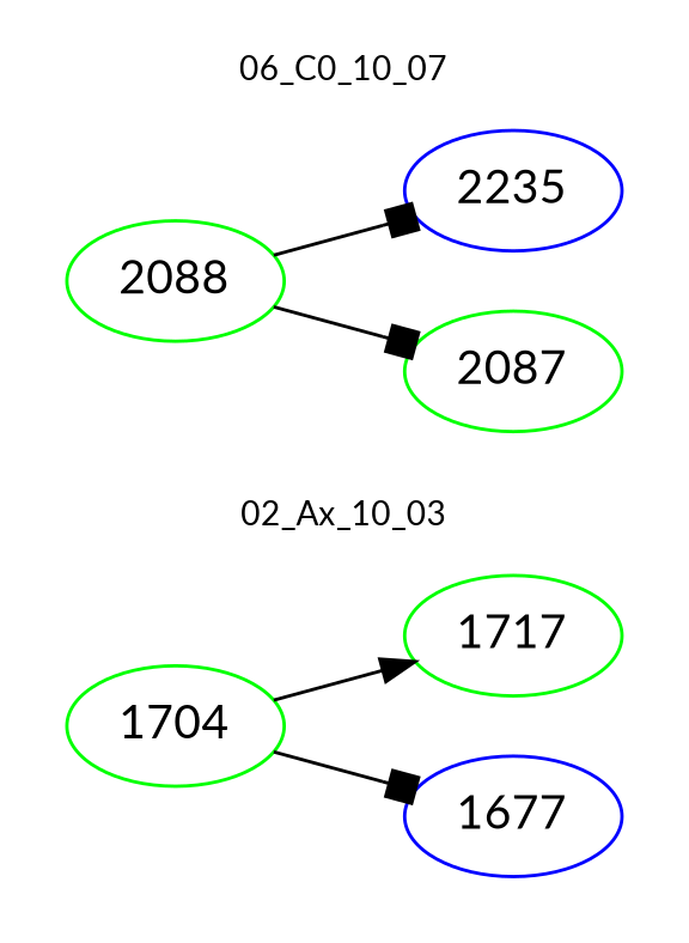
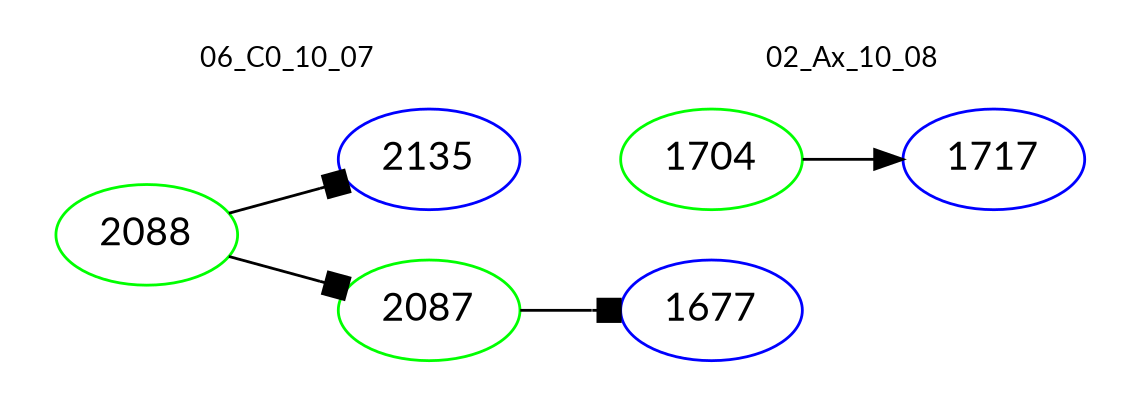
  digraph {
    fontname=Lato
    rankdir=LR
    node [color=green fontname=Lato]
    edge [arrowhead=box color=black fontname=Lato]
    n1 [label=1704]
    n2 [color=blue label=1677]
-   n3 [label=1717]
+   n3 [color=blue label=1717]
    n4 [label=2088]
    n5 [label=2087]
-   n6 [color=blue label=2235]
+   n6 [color=blue label=2135]
    subgraph cluster_1 {
      color=white
      fontsize=10
-     label="02_Ax_10_03"
+     label="02_Ax_10_08"
      n1
      n2
      n3
    }
    subgraph cluster_2 {
      color=white
      fontsize=10
      label="06_C0_10_07"
      n4
      n5
      n6
    }
-   n1 -> n2
+   n5 -> n2
    n1 -> n3 [arrowhead=normal]
    n4 -> n5
    n4 -> n6
  }
